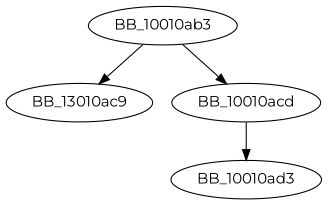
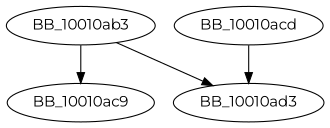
  digraph {
    fontname=Montserrat
    node [fontname=Montserrat]
    edge [fontname=Montserrat]
    BB_10010ab3
-   BB_10010ac9 [label=BB_13010ac9]
+   BB_10010ac9
    BB_10010acd
    BB_10010ad3
    BB_10010ab3 -> BB_10010ac9
-   BB_10010ab3 -> BB_10010acd
+   BB_10010ab3 -> BB_10010ad3
    BB_10010acd -> BB_10010ad3
  }
